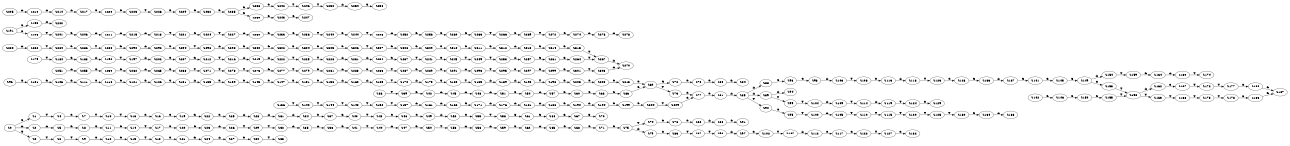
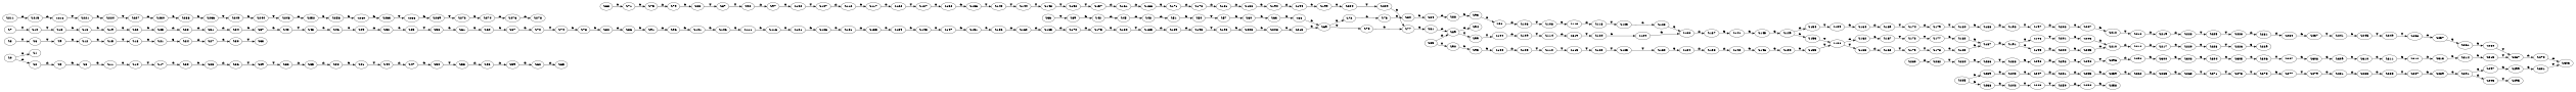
  strict digraph {
    rankdir=LR
    S0
    S1
    S2
    S3
-   S4
    S5
    S6
    S7
    S8
    S9
    S10
    S11
    S12
    S13
    S14
    S15
    S16
    S17
    S18
    S19
    S20
    S21
    S22
    S23
    S24
    S25
    S26
    S27
    S28
    S29
    S30
    S31
    S32
    S33
    S34
    S35
    S37
    S38
    S36
    S39
    S40
    S41
    S42
    S43
    S44
    S45
    S46
    S47
    S48
    S49
    S50
    S51
    S52
    S53
    S54
    S55
    S56
    S57
    S58
    S59
    S60
    S61
    S62
    S63
    S64
    S65
    S66
    S67
    S68
    S69
    S70
    S71
    S72
    S73
    S74
    S75
    S76
    S77
    S78
    S79
    S80
    S81
    S82
    S83
    S84
    S85
    S86
    S87
    S88
    S89
    S90
    S91
    S92
    S93
    S94
    S99
    S95
    S96
    S97
    S98
    S100
    S101
    S102
    S103
    S104
    S105
    S106
    S107
    S108
    S109
    S110
    S111
    S112
    S113
    S114
    S115
    S116
    S117
    S118
-   S119
+   S119 [label=S619]
    S120
    S121
    S122
    S123
    S124
    S125
    S126
    S127
    S128
    S129
    S130
    S131
    S132
    S133
    S134
    S135
    S136
    S137
    S138
    S139
    S140
    S141
    S142
    S143
    S144
    S145
    S146
    S147
    S148
    S149
    S150
    S151
    S152
    S153
    S154
    S155
    S156
    S157
    S158
    S159
    S160
    S161
    S162
    S163
    S164
    S165
    S166
    S167
    S168
    S169
    S170
    S171
    S172
    S173
    S174
    S175
    S176
    S177
    S178
    S179
    S180
    S181
    S182
    S183
    S184
    S185
    S186
    S187
    S188
    S189
    S190
    S191
    S192
    S193
    S194
    S195
    S196
    S197
    S198
    S199
    S200
    S201
    S202
    S203
    S204
    S205
    S206
    S207
    S208
    S209
    S210
    S211
    S212
    S213
    S214
    S215
    S216
    S217
    S218
    S219
    S220
    S221
    S222
    S223
    S224
    S225
    S226
    S227
    S228
    S229
    S230
    S231
-   S232
    S233
    S234
    S235
    S236
    S237
    S238
    S239
    S240
    S241
    S242
    S243
    S244
    S245
    S246
    S247
    S248
    S249
    S250
    S251
    S252
    S253
    S254
    S255
    S256
    S257
    S258
    S259
    S260
    S261
    S262
    S263
    S264
    S265
    S266
    S267
    S268
    S269
    S270
    S271
    S272
    S273
    S274
    S275
    S276
    S277
    S278
    S279
    S281
    S280
    S282
    S283
    S284
    S285
    S286
    S287
    S288
    S289
    S290
    S291
    S292
    S293
    S294
    S295
    S296
    S297
    S298
    S299
    S300
    S301
    S302
    S303
    S304
    S305
    S306
    S307
    S308
    S309
    S310
    S311
    S312
    S313
    S314
    S315
    S0 -> S1 [label=C]
    S0 -> S2 [label=A]
-   S0 -> S3 [label=G]
-   S1 -> S4 [label=T]
    S2 -> S5 [label=A]
    S3 -> S6 [label=T]
-   S4 -> S7 [label=C]
    S5 -> S8 [label=G]
    S6 -> S9 [label=T]
    S7 -> S10 [label=T]
    S8 -> S11 [label=G]
    S9 -> S12 [label=C]
    S10 -> S13 [label=T]
    S11 -> S14 [label=C]
    S12 -> S15 [label=C]
    S13 -> S16 [label=C]
    S14 -> S17 [label=T]
    S15 -> S18 [label=T]
    S16 -> S19 [label=C]
    S17 -> S20 [label=C]
    S18 -> S21 [label=C]
    S19 -> S22 [label=G]
    S20 -> S23 [label=C]
    S21 -> S24 [label=G]
    S22 -> S25 [label=C]
    S23 -> S26 [label=A]
    S24 -> S27 [label=A]
    S25 -> S28 [label=A]
    S26 -> S29 [label=T]
    S27 -> S30 [label=C]
    S28 -> S31 [label=A]
    S29 -> S32 [label=T]
    S30 -> S33 [label=T]
    S31 -> S34 [label=A]
    S32 -> S35 [label=A]
    S34 -> S37 [label=C]
    S35 -> S38 [label=A]
    S37 -> S40 [label=G]
    S38 -> S41 [label=G]
    S36 -> S39 [label=T]
    S39 -> S42 [label=G]
    S40 -> S43 [label=T]
    S41 -> S44 [label=T]
    S42 -> S45 [label=A]
    S43 -> S46 [label=C]
    S44 -> S47 [label=A]
    S45 -> S48 [label=A]
    S46 -> S49 [label=C]
    S47 -> S50 [label=G]
    S48 -> S51 [label=A]
    S49 -> S52 [label=A]
    S50 -> S53 [label=T]
    S51 -> S54 [label=G]
    S52 -> S55 [label=C]
    S53 -> S56 [label=A]
-   S54 -> S57 [label=A]
+   S54 -> S57 [label=T]
    S55 -> S58 [label=T]
    S56 -> S59 [label=A]
    S57 -> S60 [label=G]
    S58 -> S61 [label=G]
    S59 -> S62 [label=G]
    S60 -> S63 [label=C]
    S61 -> S64 [label=G]
    S62 -> S65 [label=A]
    S63 -> S66 [label=C]
    S64 -> S67 [label=G]
-   S65 -> S68 [label=C]
    S66 -> S69 [label=C]
    S67 -> S70 [label=G]
    S68 -> S71 [label=C]
    S69 -> S72 [label=G]
    S69 -> S73 [label=T]
-   S75 -> S74 [label=T]
+   S70 -> S74 [label=T]
    S71 -> S75 [label=C]
    S72 -> S76 [label=C]
    S73 -> S77 [label=C]
    S74 -> S78 [label=C]
    S75 -> S79 [label=A]
    S76 -> S80 [label=C]
    S77 -> S81 [label=C]
    S78 -> S82 [label=C]
    S79 -> S83 [label=C]
    S80 -> S84 [label=G]
-   S81 -> S85 [label=A]
+   S81 -> S89 [label=A]
    S82 -> S86 [label=A]
    S83 -> S87 [label=T]
-   S85 -> S88 [label=A]
+   S84 -> S88 [label=A]
    S85 -> S89 [label=A]
    S85 -> S90 [label=T]
    S86 -> S91 [label=C]
    S87 -> S92 [label=T]
    S88 -> S93 [label=C]
    S89 -> S94 [label=A]
    S89 -> S99 [label=T]
    S90 -> S95 [label=C]
+   S91 -> S96 [label=A]
    S92 -> S97 [label=A]
    S93 -> S98 [label=C]
    S99 -> S104 [label=T]
-   S95 -> S100 [label=T]
+   S95 -> S100 [label=G]
    S96 -> S101 [label=G]
    S97 -> S102 [label=C]
    S98 -> S103 [label=A]
    S100 -> S105 [label=A]
    S101 -> S106 [label=G]
    S102 -> S107 [label=T]
    S103 -> S108 [label=T]
    S104 -> S109 [label=A]
    S105 -> S110 [label=T]
    S106 -> S111 [label=G]
    S107 -> S112 [label=A]
    S108 -> S113 [label=C]
    S109 -> S114 [label=T]
    S110 -> S115 [label=T]
    S111 -> S116 [label=C]
    S112 -> S117 [label=C]
    S113 -> S118 [label=A]
    S114 -> S119 [label=A]
    S115 -> S120 [label=T]
    S116 -> S121 [label=C]
    S117 -> S122 [label=C]
    S118 -> S123 [label=T]
    S119 -> S124 [label=T]
    S120 -> S125 [label=T]
    S121 -> S126 [label=G]
    S122 -> S127 [label=T]
    S123 -> S128 [label=C]
    S124 -> S129 [label=C]
    S125 -> S130 [label=T]
    S126 -> S131 [label=C]
    S127 -> S132 [label=C]
    S128 -> S133 [label=G]
+   S129 -> S133 [label=G]
    S130 -> S134 [label=G]
    S131 -> S135 [label=A]
+   S132 -> S136 [label=G]
    S133 -> S137 [label=A]
    S134 -> S138 [label=A]
    S135 -> S139 [label=C]
    S136 -> S140 [label=T]
    S137 -> S141 [label=G]
+   S138 -> S142 [label=A]
    S139 -> S143 [label=C]
    S140 -> S144 [label=T]
    S141 -> S145 [label=G]
    S142 -> S146 [label=G]
    S143 -> S147 [label=C]
    S144 -> S148 [label=T]
    S145 -> S149 [label=G]
    S146 -> S150 [label=G]
    S147 -> S151 [label=G]
    S148 -> S152 [label=T]
    S149 -> S153 [label=C]
    S149 -> S154 [label=A]
    S150 -> S155 [label=C]
    S151 -> S156 [label=C]
    S152 -> S157 [label=T]
    S153 -> S158 [label=T]
    S154 -> S159 [label=T]
    S155 -> S158 [label=T]
    S156 -> S160 [label=A]
    S157 -> S161 [label=A]
    S158 -> S162 [label=A]
    S158 -> S163 [label=T]
    S159 -> S164 [label=G]
    S160 -> S165 [label=A]
    S161 -> S166 [label=A]
    S162 -> S167 [label=C]
-   S163 -> S168 [label=T]
+   S163 -> S168 [label=A]
    S164 -> S169 [label=A]
-   S165 -> S170 [label=T]
+   S165 -> S170 [label=A]
    S166 -> S171 [label=G]
    S167 -> S172 [label=T]
    S168 -> S173 [label=T]
    S169 -> S174 [label=T]
    S170 -> S175 [label=A]
    S171 -> S176 [label=A]
    S172 -> S177 [label=T]
    S173 -> S178 [label=T]
+   S174 -> S179 [label=A]
    S175 -> S180 [label=G]
    S176 -> S181 [label=A]
    S177 -> S182 [label=C]
    S178 -> S183 [label=C]
    S179 -> S184 [label=T]
    S180 -> S185 [label=T]
    S181 -> S186 [label=A]
    S182 -> S187 [label=G]
    S183 -> S187 [label=G]
    S184 -> S188 [label=G]
    S185 -> S189 [label=A]
    S186 -> S190 [label=G]
+   S187 -> S191 [label=A]
    S188 -> S192 [label=A]
    S189 -> S193 [label=A]
    S190 -> S194 [label=A]
    S191 -> S195 [label=C]
    S191 -> S196 [label=C]
    S192 -> S197 [label=T]
    S193 -> S198 [label=T]
    S194 -> S199 [label=C]
    S195 -> S200 [label=A]
    S196 -> S201 [label=T]
    S197 -> S202 [label=A]
    S198 -> S203 [label=G]
    S199 -> S204 [label=C]
+   S200 -> S205 [label=G]
    S201 -> S206 [label=C]
    S202 -> S207 [label=C]
    S203 -> S208 [label=C]
    S204 -> S209 [label=T]
    S205 -> S210 [label=A]
-   S206 -> S211 [label=A]
+   S206 -> S210 [label=A]
    S207 -> S212 [label=G]
    S208 -> S213 [label=C]
    S209 -> S77 [label=C]
    S210 -> S214 [label=A]
    S211 -> S215 [label=A]
    S212 -> S216 [label=T]
    S213 -> S69 [label=C]
    S214 -> S217 [label=A]
    S215 -> S218 [label=A]
    S216 -> S219 [label=A]
    S217 -> S220 [label=C]
    S218 -> S221 [label=T]
    S219 -> S222 [label=A]
    S220 -> S223 [label=C]
    S221 -> S224 [label=C]
    S222 -> S225 [label=T]
    S223 -> S226 [label=T]
    S224 -> S227 [label=T]
    S225 -> S228 [label=T]
    S226 -> S229 [label=G]
    S227 -> S230 [label=A]
    S228 -> S231 [label=A]
-   S229 -> S232 [label=C]
    S230 -> S233 [label=C]
    S231 -> S234 [label=A]
-   S232 -> S235 [label=C]
    S233 -> S236 [label=C]
    S234 -> S237 [label=G]
    S235 -> S238 [label=G]
    S235 -> S239 [label=C]
    S236 -> S240 [label=T]
    S237 -> S241 [label=T]
    S238 -> S242 [label=C]
    S239 -> S243 [label=C]
    S240 -> S244 [label=C]
    S241 -> S245 [label=C]
    S242 -> S246 [label=T]
    S243 -> S247 [label=C]
    S244 -> S248 [label=T]
    S245 -> S249 [label=T]
    S246 -> S250 [label=T]
+   S247 -> S251 [label=A]
    S248 -> S252 [label=A]
    S249 -> S253 [label=T]
    S250 -> S254 [label=A]
    S251 -> S255 [label=A]
    S252 -> S256 [label=G]
    S253 -> S257 [label=A]
    S254 -> S258 [label=G]
    S255 -> S259 [label=G]
    S256 -> S260 [label=G]
    S257 -> S261 [label=G]
    S259 -> S262 [label=C]
    S260 -> S263 [label=G]
    S261 -> S264 [label=G]
    S262 -> S265 [label=A]
    S263 -> S266 [label=T]
    S264 -> S267 [label=T]
    S265 -> S268 [label=G]
    S266 -> S269 [label=G]
    S267 -> S270 [label=A]
    S268 -> S271 [label=T]
    S269 -> S272 [label=T]
    S271 -> S273 [label=T]
    S272 -> S274 [label=C]
    S273 -> S275 [label=T]
    S274 -> S276 [label=A]
    S275 -> S277 [label=G]
    S276 -> S278 [label=A]
    S277 -> S279 [label=T]
    S279 -> S281 [label=C]
    S281 -> S283 [label=A]
    S280 -> S282 [label=A]
    S282 -> S284 [label=T]
    S283 -> S285 [label=C]
    S284 -> S286 [label=C]
    S285 -> S287 [label=T]
    S286 -> S288 [label=T]
    S287 -> S289 [label=G]
    S288 -> S290 [label=G]
    S289 -> S291 [label=C]
    S290 -> S292 [label=A]
    S291 -> S293 [label=A]
    S292 -> S294 [label=C]
    S293 -> S295 [label=T]
    S294 -> S296 [label=T]
-   S295 -> S297 [label=C]
+   S291 -> S297 [label=C]
    S296 -> S298 [label=A]
    S297 -> S299 [label=G]
    S298 -> S300 [label=G]
    S299 -> S301 [label=G]
    S300 -> S302 [label=G]
    S301 -> S303 [label=T]
    S302 -> S304 [label=G]
-   S303 -> S270 [label=A]
+   S270 -> S303 [label=A]
    S304 -> S305 [label=C]
    S305 -> S306 [label=C]
    S306 -> S307 [label=T]
    S307 -> S308 [label=G]
    S308 -> S309 [label=G]
    S309 -> S310 [label=C]
    S310 -> S311 [label=C]
    S311 -> S312 [label=G]
    S312 -> S313 [label=A]
    S313 -> S314 [label=G]
    S314 -> S315 [label=G]
    S315 -> S267 [label=T]
  }
